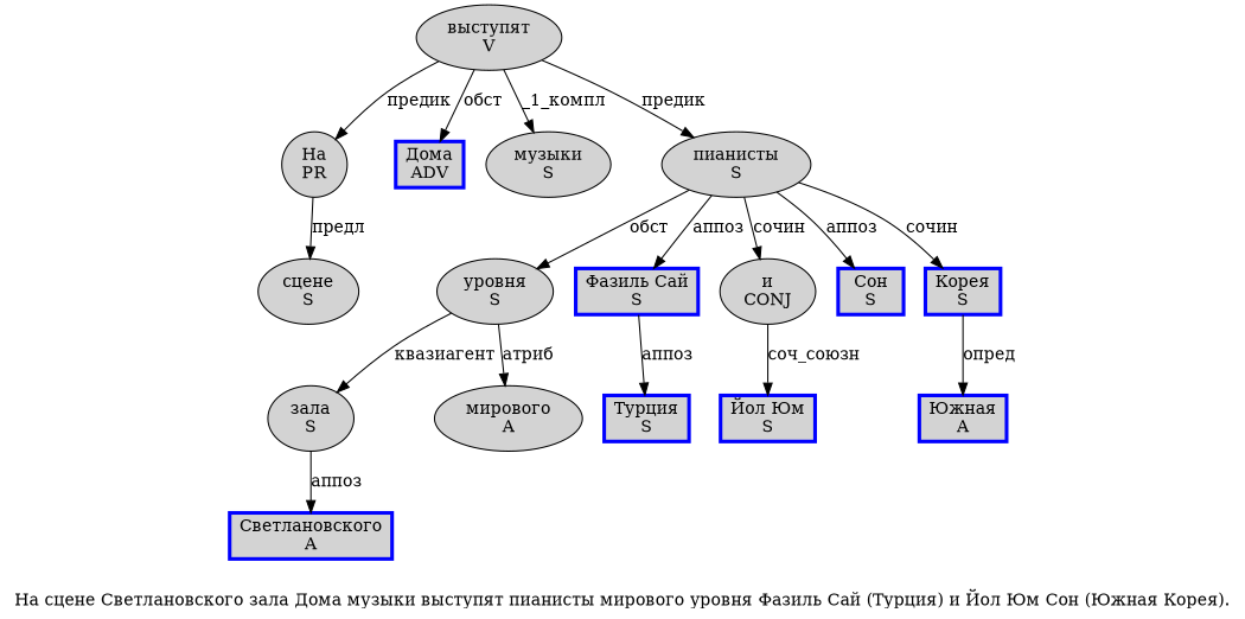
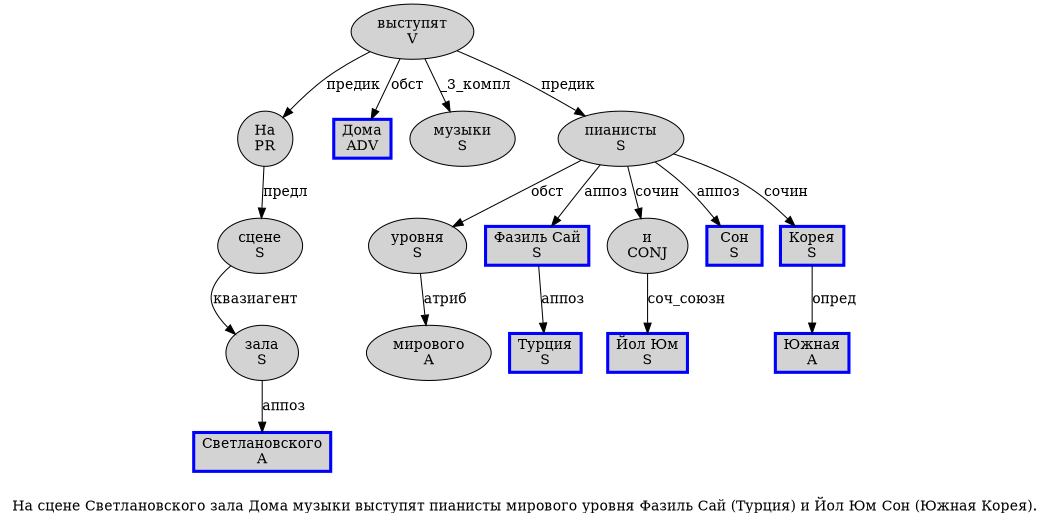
  digraph {
    label="На сцене Светлановского зала Дома музыки выступят пианисты мирового уровня Фазиль Сай (Турция) и Йол Юм Сон (Южная Корея)."
    node [fillcolor=lightgray penwidth=1 shape=ellipse style=filled]
    n1 [label="На\nPR"]
    n2 [label="сцене\nS"]
    n3 [label="зала\nS"]
    n4 [color=blue label="Светлановского\nA" penwidth=3 shape=box]
    n5 [color=blue label="Дома\nADV" penwidth=3 shape=box]
    n6 [label="музыки\nS"]
    n7 [label="выступят\nV"]
    n8 [label="пианисты\nS"]
    n9 [label="уровня\nS"]
    n10 [color=blue label="Фазиль Сай\nS" penwidth=3 shape=box]
    n11 [label="и\nCONJ"]
    n12 [color=blue label="Сон\nS" penwidth=3 shape=box]
    n13 [color=blue label="Корея\nS" penwidth=3 shape=box]
    n14 [label="мирового\nA"]
    n15 [color=blue label="Турция\nS" penwidth=3 shape=box]
    n16 [color=blue label="Йол Юм\nS" penwidth=3 shape=box]
    n17 [color=blue label="Южная\nA" penwidth=3 shape=box]
    n1 -> n2 [label="предл"]
-   n9 -> n3 [label="квазиагент"]
+   n2 -> n3 [label="квазиагент"]
    n3 -> n4 [label="аппоз"]
    n7 -> n1 [label="предик"]
    n7 -> n5 [label="обст"]
-   n7 -> n6 [label="_1_компл"]
+   n7 -> n6 [label="_3_компл"]
    n7 -> n8 [label="предик"]
    n8 -> n9 [label="обст"]
    n8 -> n10 [label="аппоз"]
    n8 -> n11 [label="сочин"]
    n8 -> n12 [label="аппоз"]
    n8 -> n13 [label="сочин"]
    n9 -> n14 [label="атриб"]
    n10 -> n15 [label="аппоз"]
    n11 -> n16 [label="соч_союзн"]
    n13 -> n17 [label="опред"]
  }
